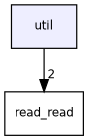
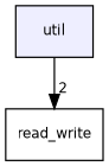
  digraph {
    compound=true
    node [fontname=Helvetica fontsize=10 shape=box]
    n1 [fillcolor="#eeeeff" label=util pencolor=black style=filled]
-   n2 [label=read_read]
+   n2 [label=read_write]
    n1 -> n2 [headlabel=2 labeldistance=1.5 labelfontname=Helvetica labelfontsize=10]
  }
